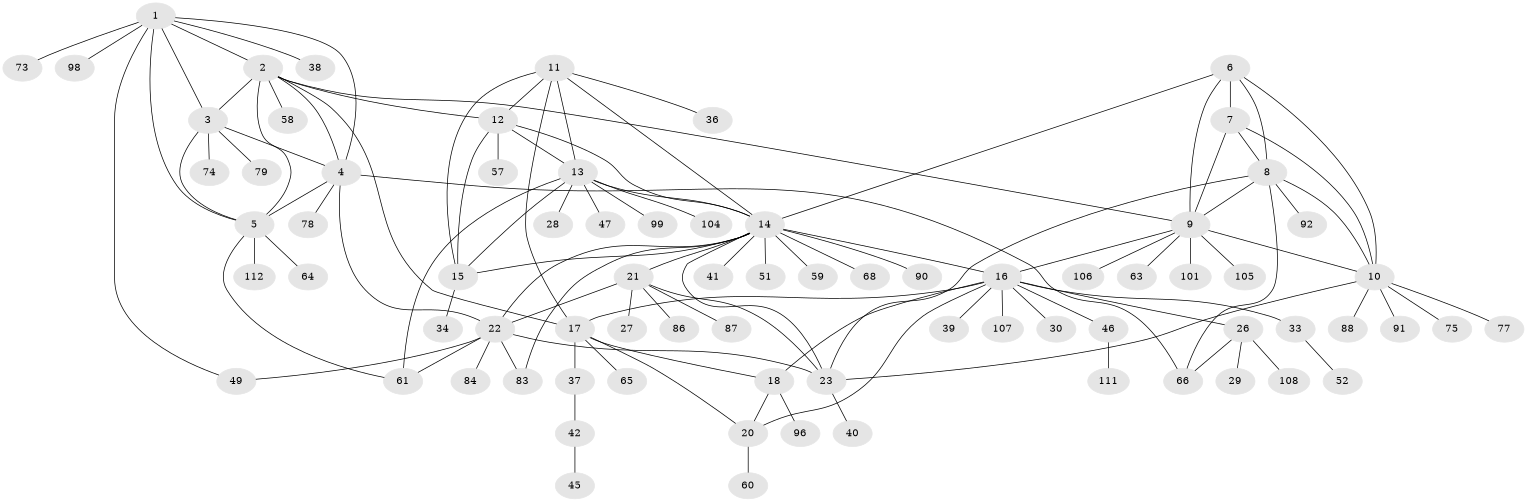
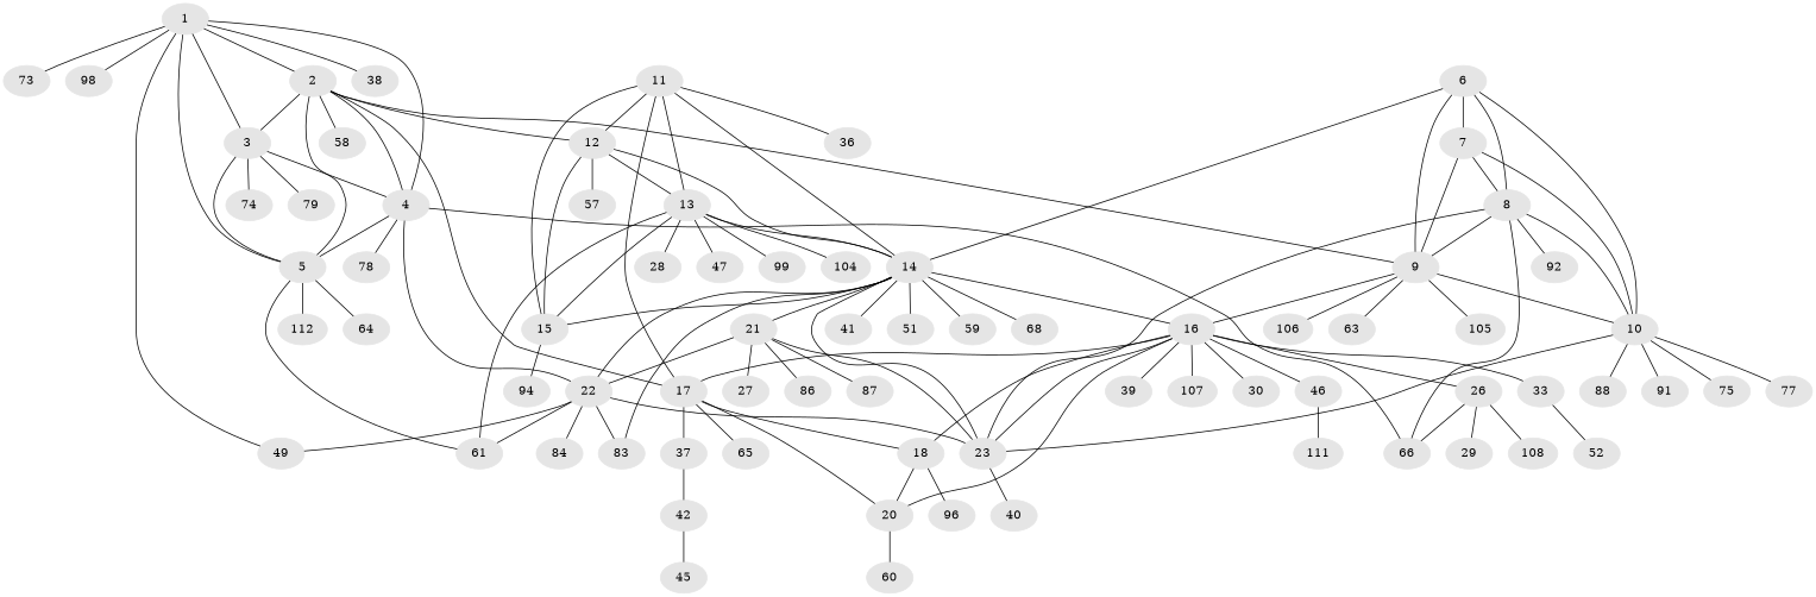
  graph {
    node [color=gray90 style=filled]
    2 [super="+89+85"]
    3
    4
    5 [super="+69"]
    9 [super="+70"]
    12
    17
    58
    1
    38
    49
    73
    98
    74
    79
    22
    66 [super="+110"]
    78
    61
    64
    112
    10
    16 [super="+19"]
    63
-   101
    105
    106
    14 [super="+25+32"]
    13
    15
    57
    18
    20
    37 [super="+81"]
    65
    23 [super="+103+24+50"]
    83 [super="+109"]
    84
    6 [super="+31"]
    7 [super="+34+67+56+35"]
    8
    92
    75
    77 [super="+93"]
    88
    91
    21
    41
    51 [super="+54"]
    59
    68
-   90
    40 [super="+95"]
    26
    30
    33
    39
    46
    107
    11 [super="+62+53+82+102+80+48"]
    36
    28
    47
    99
    104
-   94 [label=34]
+   94
    27
    86
    87
    96
    60
    29
    108
    52
    111
    42
    45
    2 -- 3
    2 -- 4
    2 -- 5
    2 -- 9
    2 -- 12
    2 -- 17
    2 -- 58
    3 -- 4
    3 -- 5
    3 -- 74
    3 -- 79
    4 -- 5
    4 -- 22
    4 -- 66
    4 -- 78
    5 -- 61
    5 -- 64
    5 -- 112
    9 -- 10
    9 -- 16
    9 -- 63
-   9 -- 101
    9 -- 105
    9 -- 106
    12 -- 14
    12 -- 13
    12 -- 15
    12 -- 57
    17 -- 18
    17 -- 20
    17 -- 37
    17 -- 65
    1 -- 2
    1 -- 3
    1 -- 4
    1 -- 5
    1 -- 38
    1 -- 49
    1 -- 73
    1 -- 98
    22 -- 49
    22 -- 61
    22 -- 23 [weight=2]
    22 -- 83
    22 -- 84
    10 -- 23
    10 -- 75
    10 -- 77
    10 -- 88
    10 -- 91
    16 -- 17 [weight=2]
    16 -- 18 [weight=2]
    16 -- 20 [weight=2]
+   16 -- 23
    16 -- 26
    16 -- 30
    16 -- 33
    16 -- 39
    16 -- 46
    16 -- 107
    14 -- 22
    14 -- 16
    14 -- 15
    14 -- 23 [weight=2]
    14 -- 83
    14 -- 21
    14 -- 41
    14 -- 51
    14 -- 59
    14 -- 68
-   14 -- 90
    13 -- 61
    13 -- 14
    13 -- 15
    13 -- 28
    13 -- 47
    13 -- 99
    13 -- 104
    15 -- 94
    18 -- 20
    18 -- 96
    20 -- 60
    37 -- 42
    23 -- 40
    6 -- 9
    6 -- 10
    6 -- 14
    6 -- 7
    6 -- 8
    7 -- 9
    7 -- 10
    7 -- 8
    8 -- 9
    8 -- 66
    8 -- 10
    8 -- 23
    8 -- 92
    21 -- 22
    21 -- 23 [weight=2]
    21 -- 27
    21 -- 86
    21 -- 87
    26 -- 66
    26 -- 29
    26 -- 108
    33 -- 52
    46 -- 111
    11 -- 12
    11 -- 17
    11 -- 14
    11 -- 13
    11 -- 15
    11 -- 36
    42 -- 45
  }
